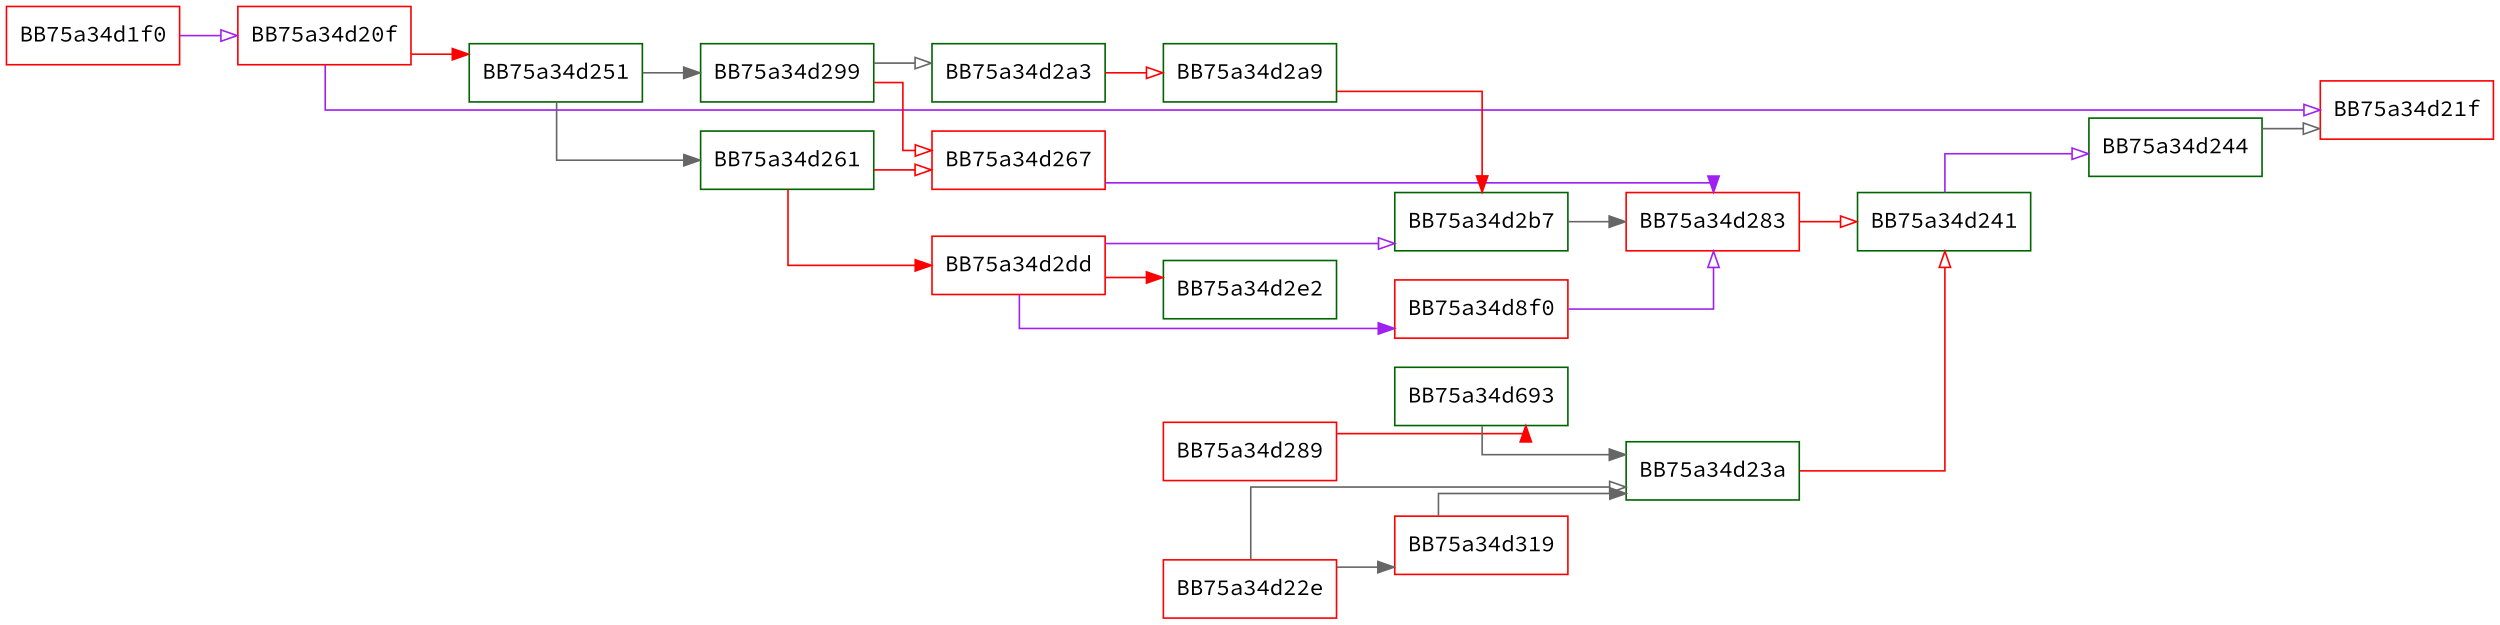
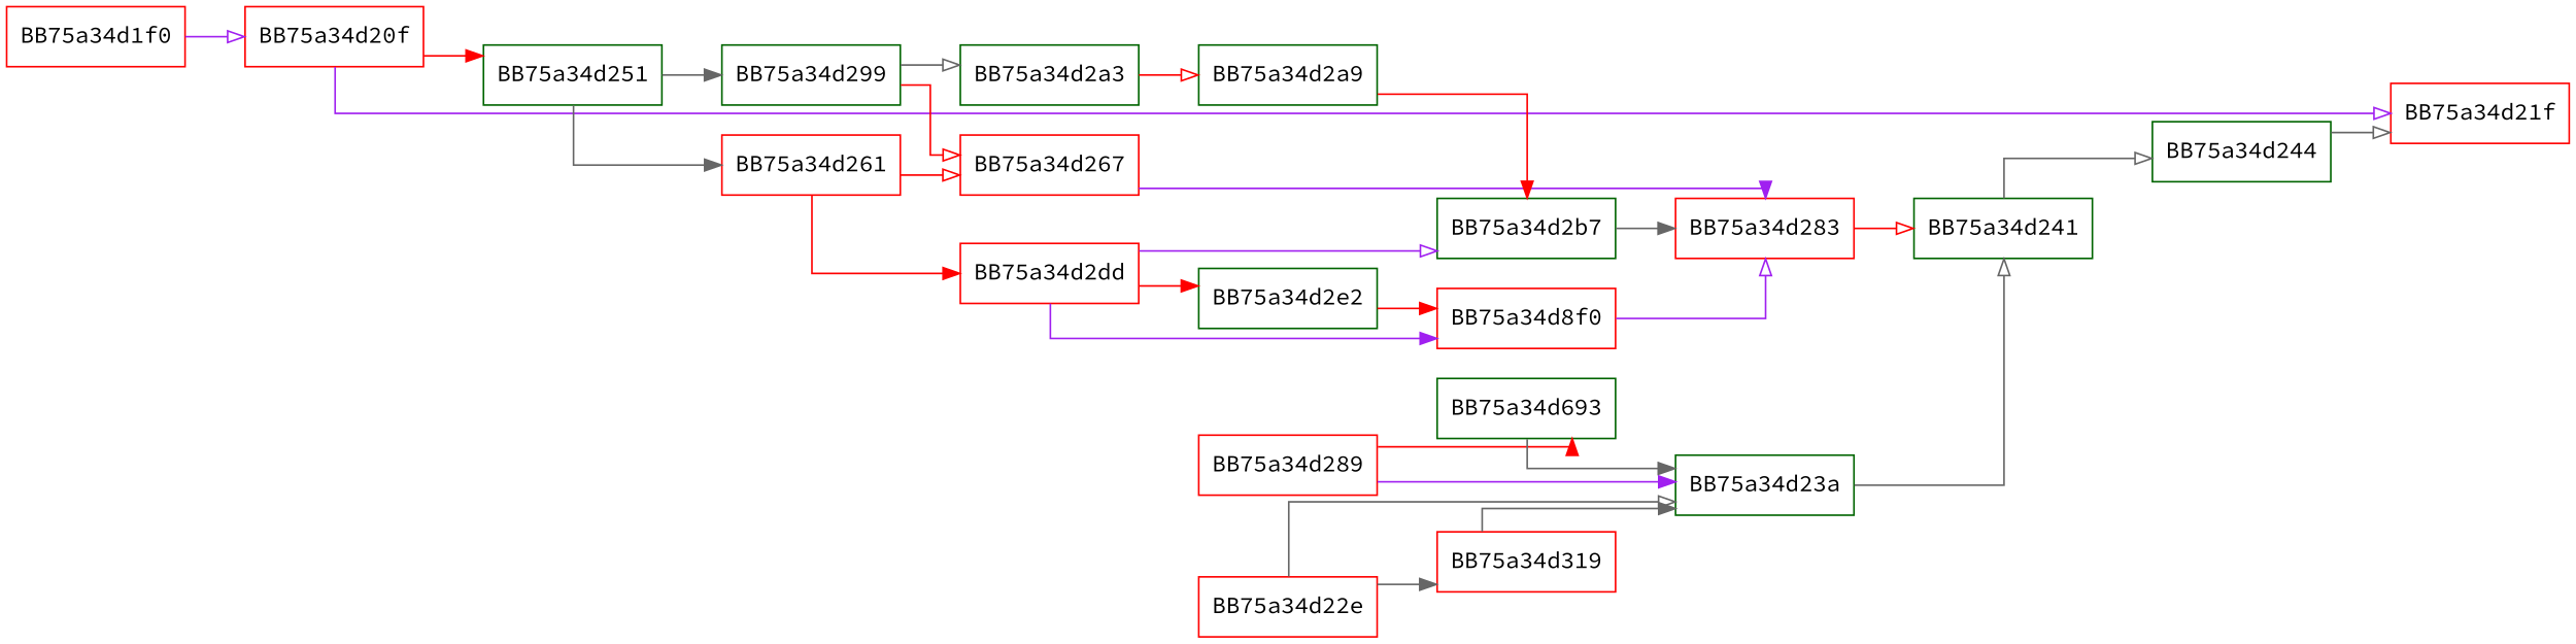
  digraph {
    fontname="Source Code Pro"
    rankdir=LR
    splines=ortho
    node [color=red fontname="Source Code Pro" shape=box]
    edge [arrowhead=normal color=red fontname="Source Code Pro"]
    BB75a34d1f0
    BB75a34d20f
    BB75a34d21f
    BB75a34d251 [color=darkgreen]
    BB75a34d23a [color=darkgreen]
    BB75a34d289
    n7 [color=darkgreen label=BB75a34d693]
    BB75a34d22e
    BB75a34d319
    BB75a34d241 [color=darkgreen]
    n11 [color=darkgreen label=BB75a34d244]
    BB75a34d299 [color=darkgreen]
-   BB75a34d261 [color=darkgreen]
+   BB75a34d261
    BB75a34d267
    BB75a34d2a3 [color=darkgreen]
    BB75a34d2dd
    BB75a34d283
    BB75a34d2a9 [color=darkgreen]
    n19 [label=BB75a34d8f0]
    BB75a34d2e2 [color=darkgreen]
    BB75a34d2b7 [color=darkgreen]
    BB75a34d1f0 -> BB75a34d20f [arrowhead=onormal color=purple]
    BB75a34d20f -> BB75a34d21f [arrowhead=onormal color=purple]
    BB75a34d20f -> BB75a34d251
    BB75a34d251 -> BB75a34d299 [color=gray40]
    BB75a34d251 -> BB75a34d261 [color=gray40]
-   BB75a34d23a -> BB75a34d241 [arrowhead=onormal]
+   BB75a34d23a -> BB75a34d241 [arrowhead=onormal color=gray40]
+   BB75a34d289 -> BB75a34d23a [color=purple]
    BB75a34d289 -> n7
    n7 -> BB75a34d23a [color=gray40]
    BB75a34d22e -> BB75a34d23a [arrowhead=onormal color=gray40]
    BB75a34d22e -> BB75a34d319 [color=gray40]
    BB75a34d319 -> BB75a34d23a [color=gray40]
-   BB75a34d241 -> n11 [arrowhead=onormal color=purple]
+   BB75a34d241 -> n11 [arrowhead=onormal color=gray40]
    n11 -> BB75a34d21f [arrowhead=onormal color=gray40]
    BB75a34d299 -> BB75a34d267 [arrowhead=onormal]
    BB75a34d299 -> BB75a34d2a3 [arrowhead=onormal color=gray40]
    BB75a34d261 -> BB75a34d267 [arrowhead=onormal]
    BB75a34d261 -> BB75a34d2dd
    BB75a34d267 -> BB75a34d283 [color=purple]
    BB75a34d2a3 -> BB75a34d2a9 [arrowhead=onormal]
    BB75a34d2dd -> n19 [color=purple]
    BB75a34d2dd -> BB75a34d2e2
    BB75a34d2dd -> BB75a34d2b7 [arrowhead=onormal color=purple]
    BB75a34d283 -> BB75a34d241 [arrowhead=onormal]
    BB75a34d2a9 -> BB75a34d2b7
    n19 -> BB75a34d283 [arrowhead=onormal color=purple]
+   BB75a34d2e2 -> n19
    BB75a34d2b7 -> BB75a34d283 [color=gray40]
  }
